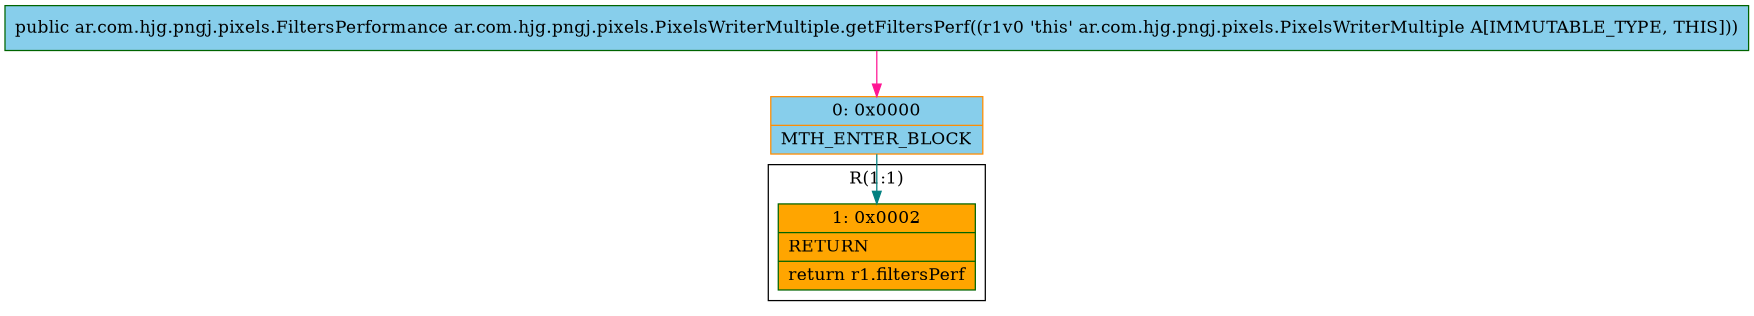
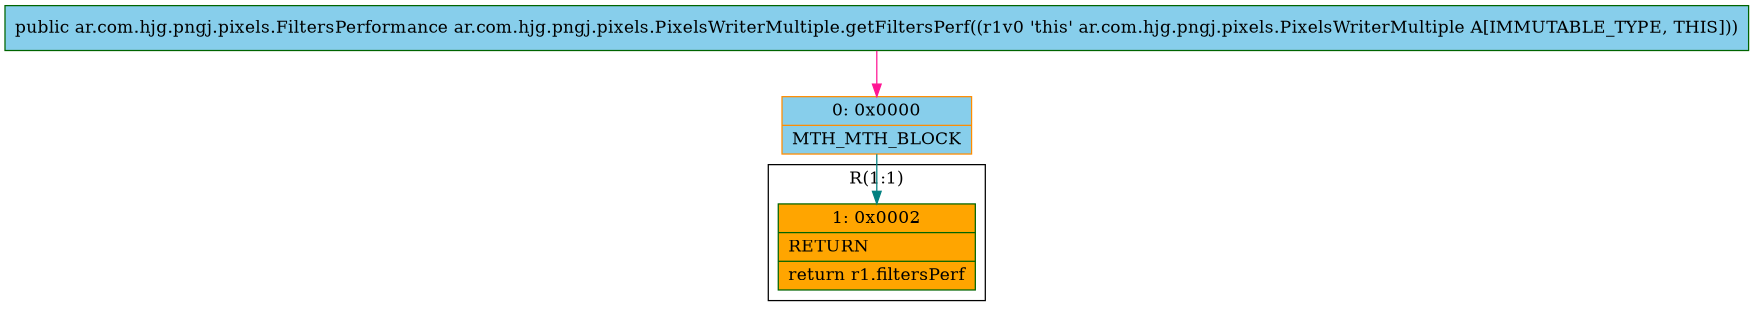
  digraph {
    node [color=darkgreen shape=record style=filled fillcolor=skyblue]
    n1 [label="{1\:\ 0x0002|RETURN\l|return r1.filtersPerf\l}" fillcolor=orange]
-   n2 [color=darkorange label="{0\:\ 0x0000|MTH_ENTER_BLOCK\l}"]
+   n2 [color=darkorange label="{0\:\ 0x0000|MTH_MTH_BLOCK\l}"]
    n3 [label="{public ar.com.hjg.pngj.pixels.FiltersPerformance ar.com.hjg.pngj.pixels.PixelsWriterMultiple.getFiltersPerf((r1v0 'this' ar.com.hjg.pngj.pixels.PixelsWriterMultiple A[IMMUTABLE_TYPE, THIS])) }"]
    subgraph cluster_1 {
      label="R(1:1)"
      n1
    }
    n2 -> n1 [color=teal]
    n3 -> n2 [color=deeppink]
  }
